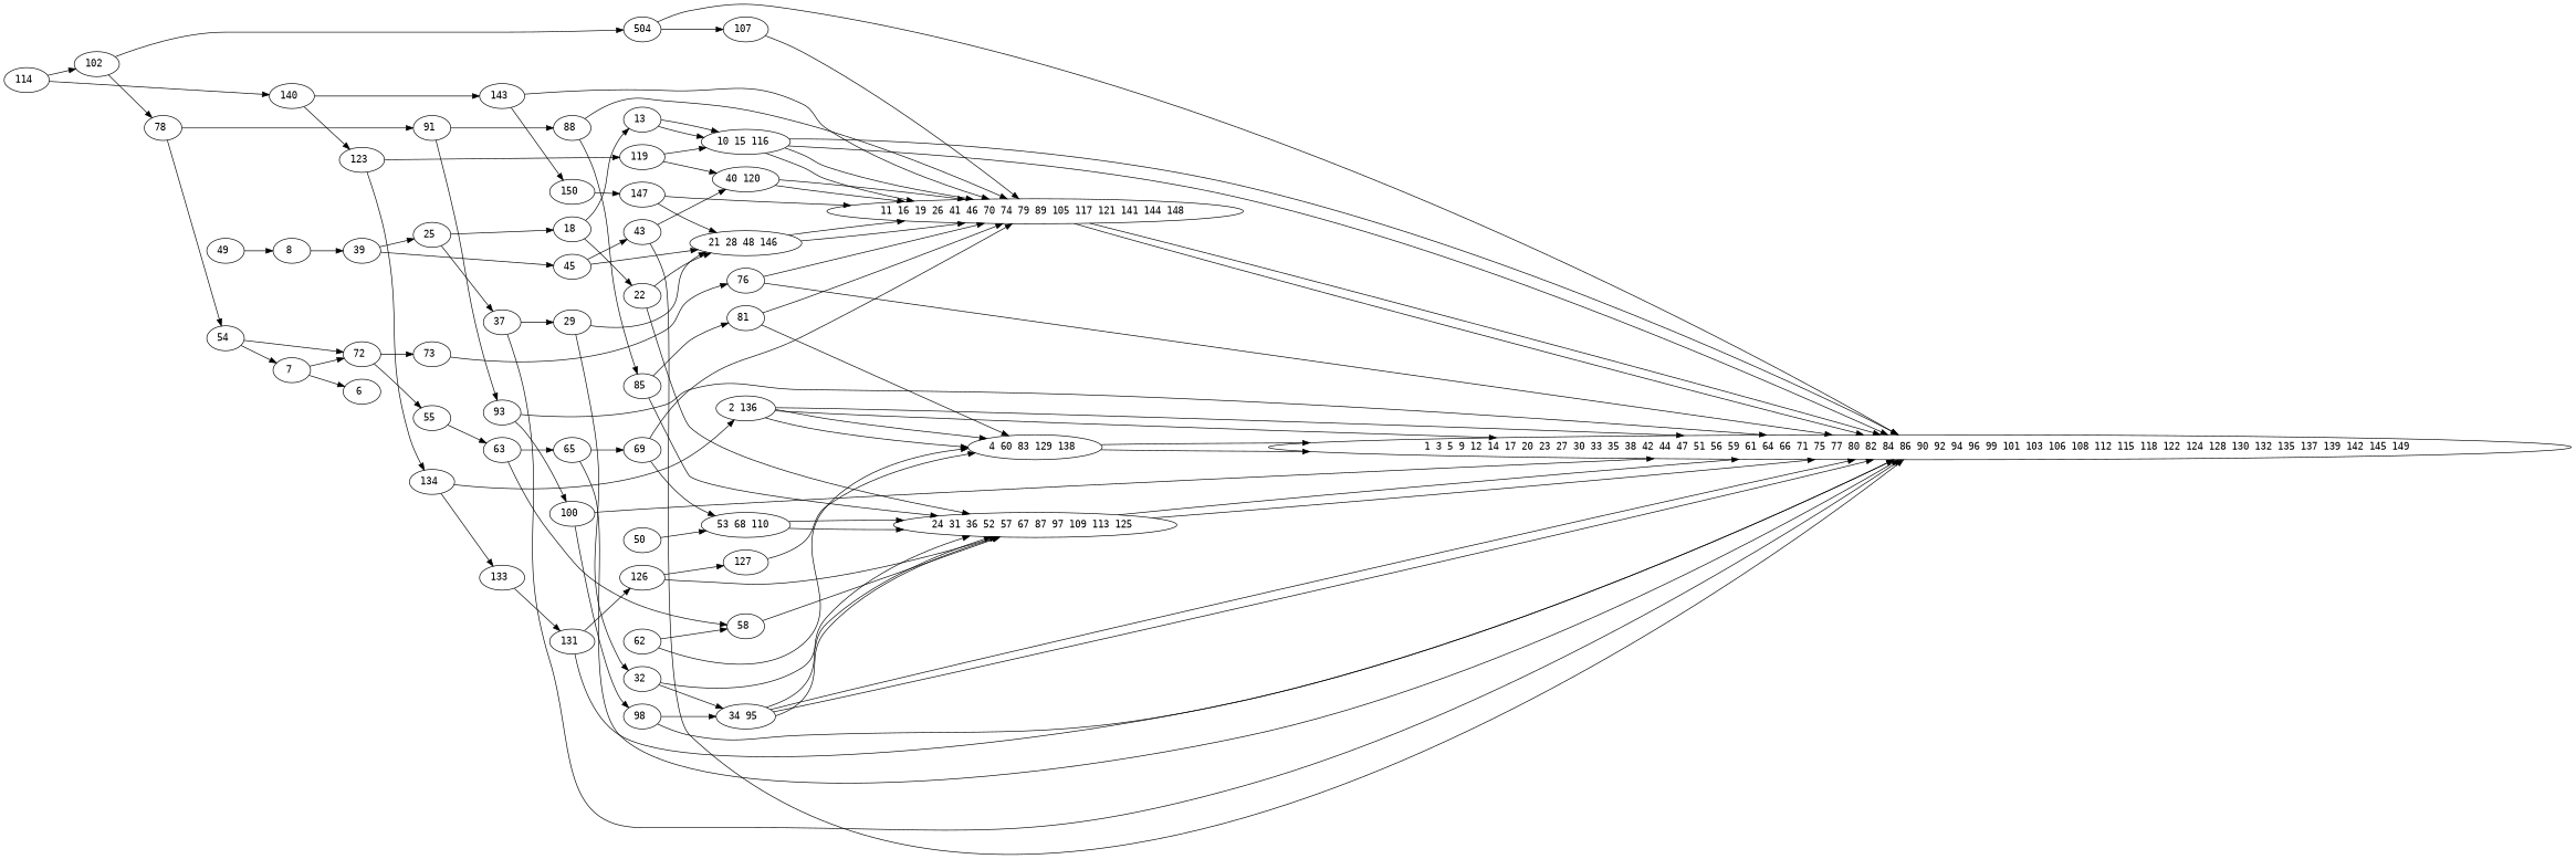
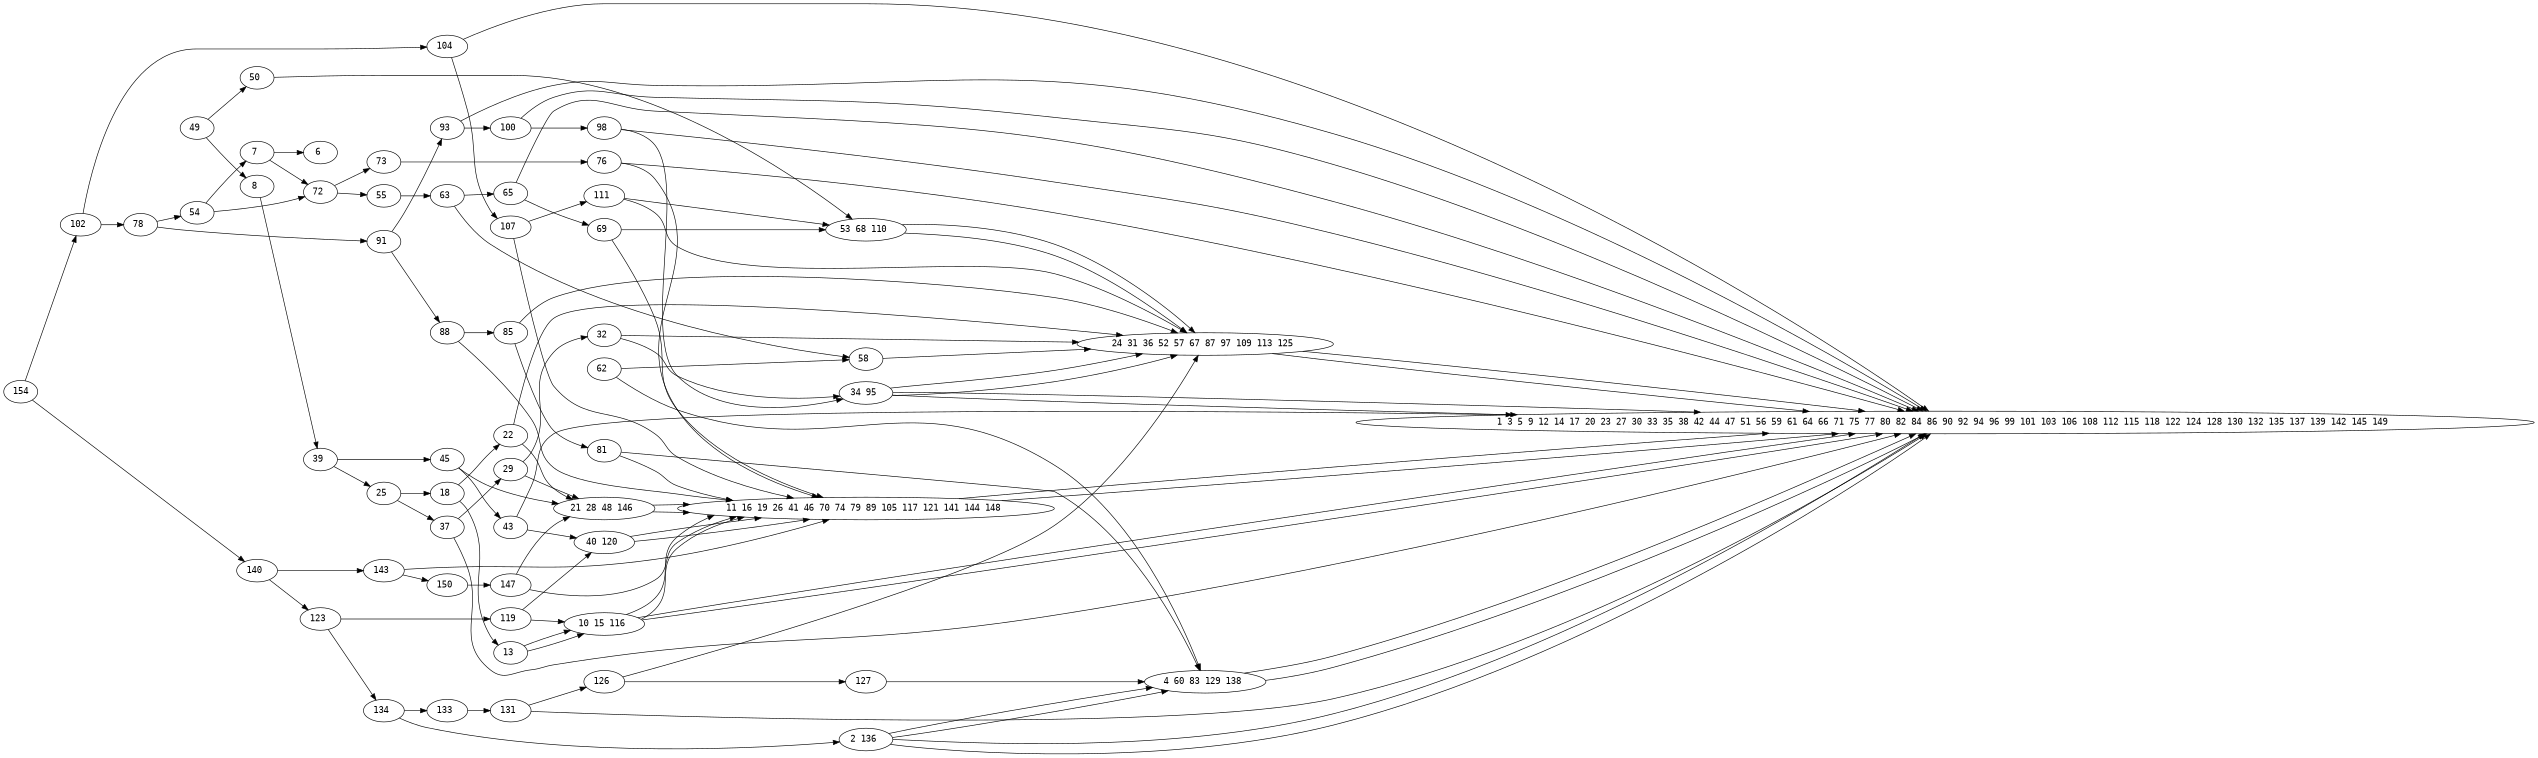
  digraph {
    fontname="DejaVu Sans Mono"
    rankdir=LR
    node [fontname="DejaVu Sans Mono"]
    edge [fontname="DejaVu Sans Mono"]
-   "114 "
+   "114 " [label=154]
    "102 "
    "140 "
    "78 "
-   "104 " [label=504]
+   "104 "
    "123 "
    "143 "
    "54 "
    "91 "
    "1 3 5 9 12 14 17 20 23 27 30 33 35 38 42 44 47 51 56 59 61 64 66 71 75 77 80 82 84 86 90 92 94 96 99 101 103 106 108 112 115 118 122 124 128 130 132 135 137 139 142 145 149 "
    "107 "
    "119 "
    "134 "
    "11 16 19 26 41 46 70 74 79 89 105 117 121 141 144 148 "
    "150 "
    "7 "
    "72 "
    "88 "
    "93 "
+   "111 "
    "10 15 116 "
    "40 120 "
    "133 "
    "2 136 "
    "147 "
    "6 "
    "55 "
    "73 "
    "85 "
    "100 "
    "53 68 110 "
    "24 31 36 52 57 67 87 97 109 113 125 "
    "131 "
    "4 60 83 129 138 "
    "21 28 48 146 "
    "49 "
    "8 "
    "50 "
    "63 "
    "76 "
    "81 "
    "98 "
    "126 "
    "39 "
    "58 "
    "65 "
    "34 95 "
    "127 "
    "25 "
    "45 "
    "69 "
    "18 "
    "37 "
    "43 "
    "62 "
    "13 "
    "22 "
    "29 "
    "32 "
    "114 " -> "102 "
    "114 " -> "140 "
    "102 " -> "78 "
    "102 " -> "104 "
    "140 " -> "123 "
    "140 " -> "143 "
    "78 " -> "54 "
    "78 " -> "91 "
    "104 " -> "1 3 5 9 12 14 17 20 23 27 30 33 35 38 42 44 47 51 56 59 61 64 66 71 75 77 80 82 84 86 90 92 94 96 99 101 103 106 108 112 115 118 122 124 128 130 132 135 137 139 142 145 149 "
    "104 " -> "107 "
    "123 " -> "119 "
    "123 " -> "134 "
    "143 " -> "11 16 19 26 41 46 70 74 79 89 105 117 121 141 144 148 "
    "143 " -> "150 "
    "54 " -> "7 "
    "54 " -> "72 "
    "91 " -> "88 "
    "91 " -> "93 "
    "107 " -> "11 16 19 26 41 46 70 74 79 89 105 117 121 141 144 148 "
+   "107 " -> "111 "
    "119 " -> "10 15 116 "
    "119 " -> "40 120 "
    "134 " -> "133 "
    "134 " -> "2 136 "
    "11 16 19 26 41 46 70 74 79 89 105 117 121 141 144 148 " -> "1 3 5 9 12 14 17 20 23 27 30 33 35 38 42 44 47 51 56 59 61 64 66 71 75 77 80 82 84 86 90 92 94 96 99 101 103 106 108 112 115 118 122 124 128 130 132 135 137 139 142 145 149 "
    "11 16 19 26 41 46 70 74 79 89 105 117 121 141 144 148 " -> "1 3 5 9 12 14 17 20 23 27 30 33 35 38 42 44 47 51 56 59 61 64 66 71 75 77 80 82 84 86 90 92 94 96 99 101 103 106 108 112 115 118 122 124 128 130 132 135 137 139 142 145 149 "
    "150 " -> "147 "
    "7 " -> "72 "
    "7 " -> "6 "
    "72 " -> "55 "
    "72 " -> "73 "
    "88 " -> "11 16 19 26 41 46 70 74 79 89 105 117 121 141 144 148 "
    "88 " -> "85 "
    "93 " -> "1 3 5 9 12 14 17 20 23 27 30 33 35 38 42 44 47 51 56 59 61 64 66 71 75 77 80 82 84 86 90 92 94 96 99 101 103 106 108 112 115 118 122 124 128 130 132 135 137 139 142 145 149 "
    "93 " -> "100 "
+   "111 " -> "53 68 110 "
+   "111 " -> "24 31 36 52 57 67 87 97 109 113 125 "
    "10 15 116 " -> "1 3 5 9 12 14 17 20 23 27 30 33 35 38 42 44 47 51 56 59 61 64 66 71 75 77 80 82 84 86 90 92 94 96 99 101 103 106 108 112 115 118 122 124 128 130 132 135 137 139 142 145 149 "
    "10 15 116 " -> "1 3 5 9 12 14 17 20 23 27 30 33 35 38 42 44 47 51 56 59 61 64 66 71 75 77 80 82 84 86 90 92 94 96 99 101 103 106 108 112 115 118 122 124 128 130 132 135 137 139 142 145 149 "
    "10 15 116 " -> "11 16 19 26 41 46 70 74 79 89 105 117 121 141 144 148 "
    "10 15 116 " -> "11 16 19 26 41 46 70 74 79 89 105 117 121 141 144 148 "
    "40 120 " -> "11 16 19 26 41 46 70 74 79 89 105 117 121 141 144 148 "
    "40 120 " -> "11 16 19 26 41 46 70 74 79 89 105 117 121 141 144 148 "
    "133 " -> "131 "
    "2 136 " -> "1 3 5 9 12 14 17 20 23 27 30 33 35 38 42 44 47 51 56 59 61 64 66 71 75 77 80 82 84 86 90 92 94 96 99 101 103 106 108 112 115 118 122 124 128 130 132 135 137 139 142 145 149 "
    "2 136 " -> "1 3 5 9 12 14 17 20 23 27 30 33 35 38 42 44 47 51 56 59 61 64 66 71 75 77 80 82 84 86 90 92 94 96 99 101 103 106 108 112 115 118 122 124 128 130 132 135 137 139 142 145 149 "
    "2 136 " -> "4 60 83 129 138 "
    "2 136 " -> "4 60 83 129 138 "
    "147 " -> "11 16 19 26 41 46 70 74 79 89 105 117 121 141 144 148 "
    "147 " -> "21 28 48 146 "
    "55 " -> "63 "
    "73 " -> "76 "
    "85 " -> "24 31 36 52 57 67 87 97 109 113 125 "
    "85 " -> "81 "
    "100 " -> "1 3 5 9 12 14 17 20 23 27 30 33 35 38 42 44 47 51 56 59 61 64 66 71 75 77 80 82 84 86 90 92 94 96 99 101 103 106 108 112 115 118 122 124 128 130 132 135 137 139 142 145 149 "
    "100 " -> "98 "
    "53 68 110 " -> "24 31 36 52 57 67 87 97 109 113 125 "
    "53 68 110 " -> "24 31 36 52 57 67 87 97 109 113 125 "
    "24 31 36 52 57 67 87 97 109 113 125 " -> "1 3 5 9 12 14 17 20 23 27 30 33 35 38 42 44 47 51 56 59 61 64 66 71 75 77 80 82 84 86 90 92 94 96 99 101 103 106 108 112 115 118 122 124 128 130 132 135 137 139 142 145 149 "
    "24 31 36 52 57 67 87 97 109 113 125 " -> "1 3 5 9 12 14 17 20 23 27 30 33 35 38 42 44 47 51 56 59 61 64 66 71 75 77 80 82 84 86 90 92 94 96 99 101 103 106 108 112 115 118 122 124 128 130 132 135 137 139 142 145 149 "
    "131 " -> "1 3 5 9 12 14 17 20 23 27 30 33 35 38 42 44 47 51 56 59 61 64 66 71 75 77 80 82 84 86 90 92 94 96 99 101 103 106 108 112 115 118 122 124 128 130 132 135 137 139 142 145 149 "
    "131 " -> "126 "
    "4 60 83 129 138 " -> "1 3 5 9 12 14 17 20 23 27 30 33 35 38 42 44 47 51 56 59 61 64 66 71 75 77 80 82 84 86 90 92 94 96 99 101 103 106 108 112 115 118 122 124 128 130 132 135 137 139 142 145 149 "
    "4 60 83 129 138 " -> "1 3 5 9 12 14 17 20 23 27 30 33 35 38 42 44 47 51 56 59 61 64 66 71 75 77 80 82 84 86 90 92 94 96 99 101 103 106 108 112 115 118 122 124 128 130 132 135 137 139 142 145 149 "
    "21 28 48 146 " -> "11 16 19 26 41 46 70 74 79 89 105 117 121 141 144 148 "
    "21 28 48 146 " -> "11 16 19 26 41 46 70 74 79 89 105 117 121 141 144 148 "
    "49 " -> "8 "
+   "49 " -> "50 "
    "8 " -> "39 "
    "50 " -> "53 68 110 "
    "63 " -> "58 "
    "63 " -> "65 "
    "76 " -> "1 3 5 9 12 14 17 20 23 27 30 33 35 38 42 44 47 51 56 59 61 64 66 71 75 77 80 82 84 86 90 92 94 96 99 101 103 106 108 112 115 118 122 124 128 130 132 135 137 139 142 145 149 "
    "76 " -> "11 16 19 26 41 46 70 74 79 89 105 117 121 141 144 148 "
    "81 " -> "11 16 19 26 41 46 70 74 79 89 105 117 121 141 144 148 "
    "81 " -> "4 60 83 129 138 "
    "98 " -> "1 3 5 9 12 14 17 20 23 27 30 33 35 38 42 44 47 51 56 59 61 64 66 71 75 77 80 82 84 86 90 92 94 96 99 101 103 106 108 112 115 118 122 124 128 130 132 135 137 139 142 145 149 "
    "98 " -> "34 95 "
    "126 " -> "24 31 36 52 57 67 87 97 109 113 125 "
    "126 " -> "127 "
    "39 " -> "25 "
    "39 " -> "45 "
    "58 " -> "24 31 36 52 57 67 87 97 109 113 125 "
    "65 " -> "1 3 5 9 12 14 17 20 23 27 30 33 35 38 42 44 47 51 56 59 61 64 66 71 75 77 80 82 84 86 90 92 94 96 99 101 103 106 108 112 115 118 122 124 128 130 132 135 137 139 142 145 149 "
    "65 " -> "69 "
    "34 95 " -> "1 3 5 9 12 14 17 20 23 27 30 33 35 38 42 44 47 51 56 59 61 64 66 71 75 77 80 82 84 86 90 92 94 96 99 101 103 106 108 112 115 118 122 124 128 130 132 135 137 139 142 145 149 "
    "34 95 " -> "1 3 5 9 12 14 17 20 23 27 30 33 35 38 42 44 47 51 56 59 61 64 66 71 75 77 80 82 84 86 90 92 94 96 99 101 103 106 108 112 115 118 122 124 128 130 132 135 137 139 142 145 149 "
    "34 95 " -> "24 31 36 52 57 67 87 97 109 113 125 "
    "34 95 " -> "24 31 36 52 57 67 87 97 109 113 125 "
    "127 " -> "4 60 83 129 138 "
    "25 " -> "18 "
    "25 " -> "37 "
    "45 " -> "21 28 48 146 "
    "45 " -> "43 "
    "69 " -> "11 16 19 26 41 46 70 74 79 89 105 117 121 141 144 148 "
    "69 " -> "53 68 110 "
    "18 " -> "13 "
    "18 " -> "22 "
    "37 " -> "1 3 5 9 12 14 17 20 23 27 30 33 35 38 42 44 47 51 56 59 61 64 66 71 75 77 80 82 84 86 90 92 94 96 99 101 103 106 108 112 115 118 122 124 128 130 132 135 137 139 142 145 149 "
    "37 " -> "29 "
    "43 " -> "1 3 5 9 12 14 17 20 23 27 30 33 35 38 42 44 47 51 56 59 61 64 66 71 75 77 80 82 84 86 90 92 94 96 99 101 103 106 108 112 115 118 122 124 128 130 132 135 137 139 142 145 149 "
    "43 " -> "40 120 "
    "62 " -> "4 60 83 129 138 "
    "62 " -> "58 "
    "13 " -> "10 15 116 "
    "13 " -> "10 15 116 "
    "22 " -> "24 31 36 52 57 67 87 97 109 113 125 "
    "22 " -> "21 28 48 146 "
    "29 " -> "21 28 48 146 "
    "29 " -> "32 "
    "32 " -> "24 31 36 52 57 67 87 97 109 113 125 "
    "32 " -> "34 95 "
  }
